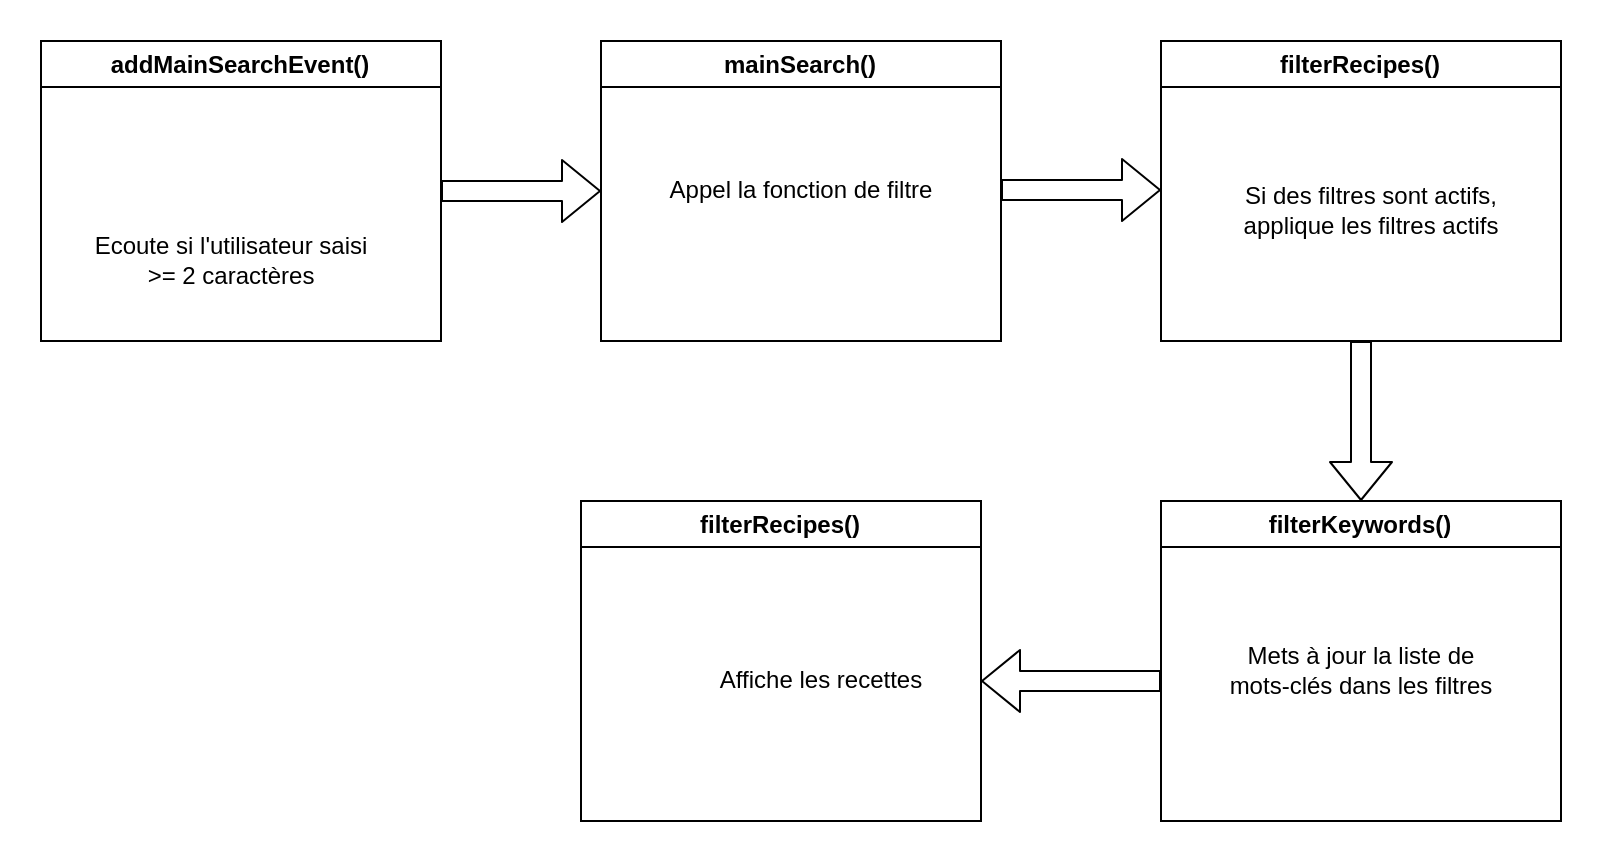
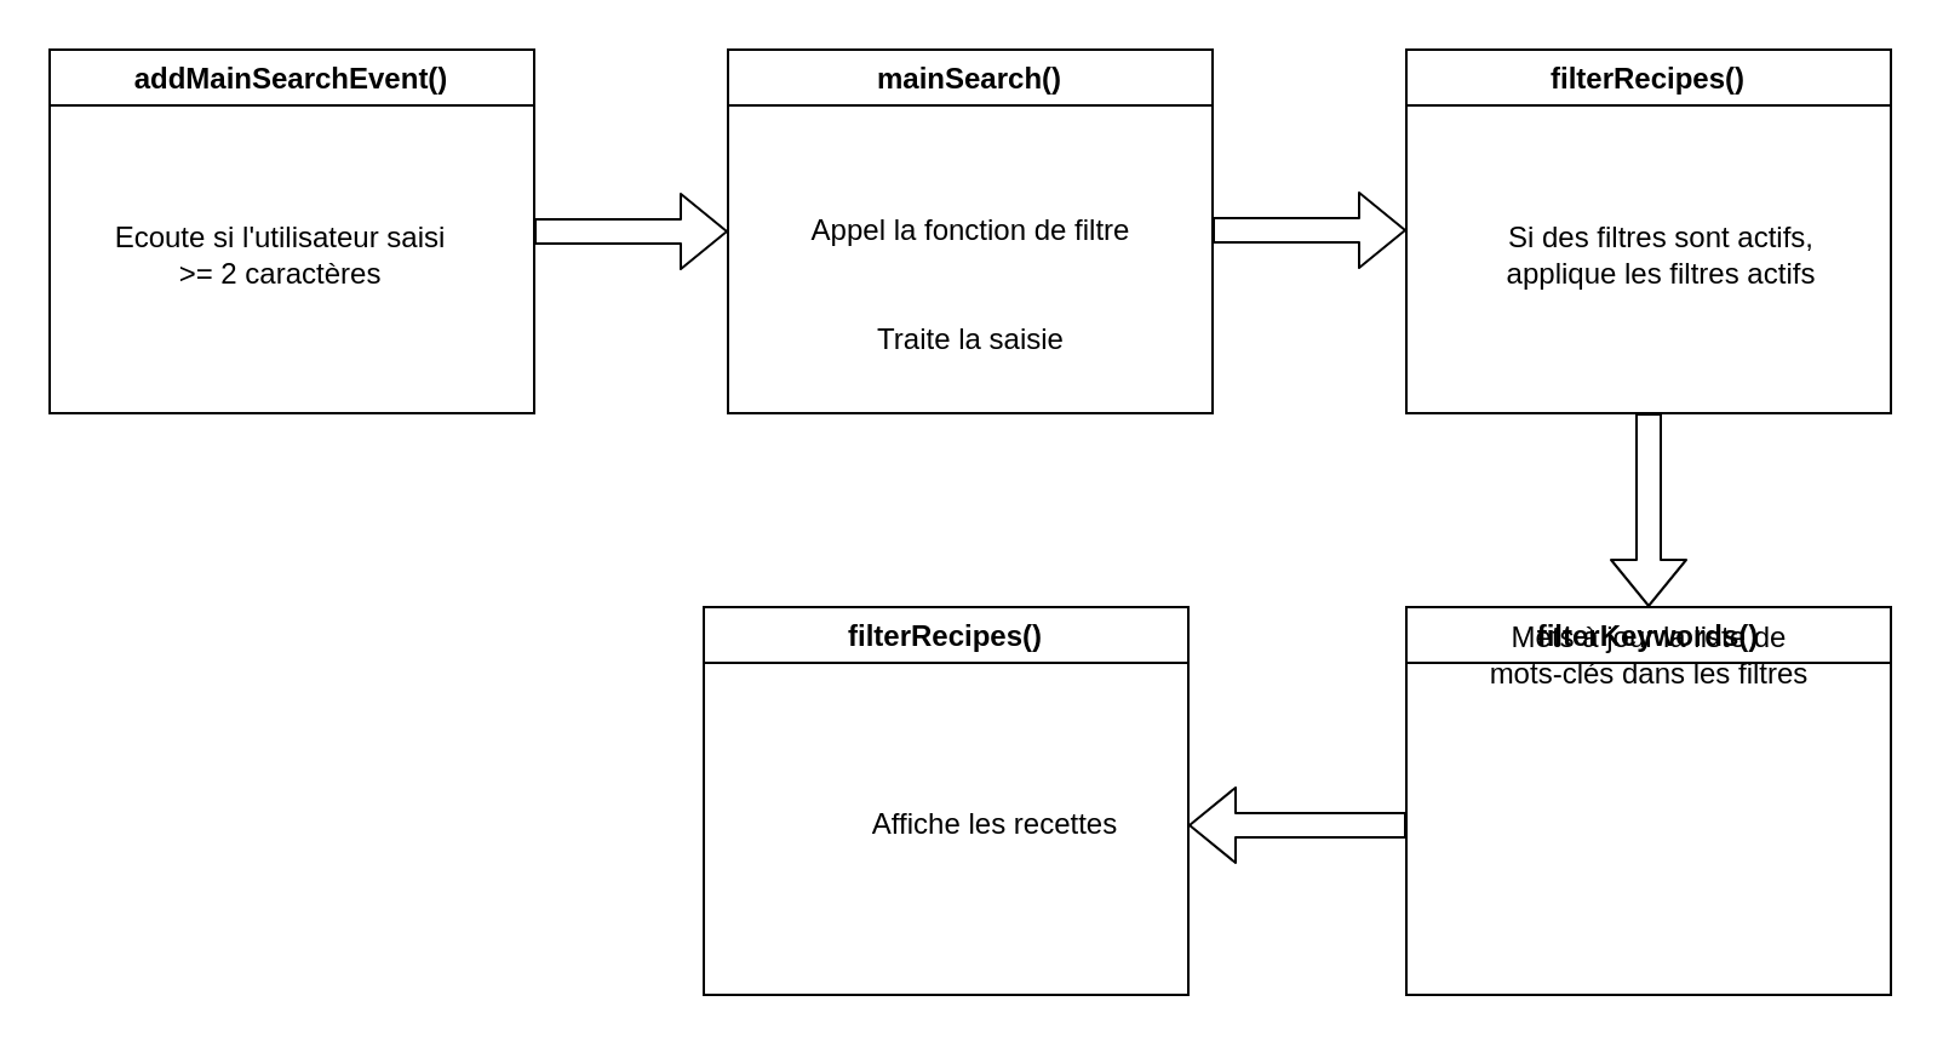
  <mxCell id="0" />
  <mxCell id="1" parent="0" />
  <mxCell id="2" value="addMainSearchEvent()" style="swimlane;" vertex="1" parent="1"><mxGeometry x="20" y="20" width="200" height="150" as="geometry" /></mxCell>
- <mxCell id="3" value="&lt;div&gt;Ecoute si l'utilisateur saisi &lt;br&gt;&lt;/div&gt;&lt;div&gt;&amp;gt;= 2 caractères&lt;/div&gt;" style="text;html=1;align=center;verticalAlign=middle;resizable=0;points=[];autosize=1;strokeColor=none;" vertex="1" parent="2"><mxGeometry x="20" y="95" width="150" height="30" as="geometry" /></mxCell>
+ <mxCell id="3" value="&lt;div&gt;Ecoute si l'utilisateur saisi &lt;br&gt;&lt;/div&gt;&lt;div&gt;&amp;gt;= 2 caractères&lt;/div&gt;" style="text;html=1;align=center;verticalAlign=middle;resizable=0;points=[];autosize=1;strokeColor=none;" vertex="1" parent="2"><mxGeometry x="20" y="70" width="150" height="30" as="geometry" /></mxCell>
  <mxCell id="4" value="mainSearch()" style="swimlane;" vertex="1" parent="1"><mxGeometry x="300" y="20" width="200" height="150" as="geometry" /></mxCell>
  <mxCell id="5" value="filterRecipes()" style="swimlane;" vertex="1" parent="1"><mxGeometry x="580" y="20" width="200" height="150" as="geometry" /></mxCell>
  <mxCell id="6" value="Si des filtres sont actifs, &lt;br&gt;applique les filtres actifs" style="text;html=1;align=center;verticalAlign=middle;resizable=0;points=[];autosize=1;strokeColor=none;" vertex="1" parent="5"><mxGeometry x="35" y="70" width="140" height="30" as="geometry" /></mxCell>
  <mxCell id="7" value="filterKeywords()" style="swimlane;" vertex="1" parent="1"><mxGeometry x="580" y="250" width="200" height="160" as="geometry" /></mxCell>
- <mxCell id="8" value="&lt;div&gt;Mets à jour la liste de &lt;br&gt;&lt;/div&gt;&lt;div&gt;mots-clés dans les filtres&lt;/div&gt;" style="text;html=1;align=center;verticalAlign=middle;resizable=0;points=[];autosize=1;strokeColor=none;" vertex="1" parent="7"><mxGeometry x="25" y="70" width="150" height="30" as="geometry" /></mxCell>
+ <mxCell id="8" value="&lt;div&gt;Mets à jour la liste de &lt;br&gt;&lt;/div&gt;&lt;div&gt;mots-clés dans les filtres&lt;/div&gt;" style="text;html=1;align=center;verticalAlign=middle;resizable=0;points=[];autosize=1;strokeColor=none;" vertex="1" parent="7"><mxGeometry x="25" y="5" width="150" height="30" as="geometry" /></mxCell>
  <mxCell id="9" value="" style="shape=flexArrow;endArrow=classic;html=1;" edge="1" parent="1"><mxGeometry width="50" height="50" relative="1" as="geometry"><mxPoint x="220" y="95" as="sourcePoint" /><mxPoint x="300" y="95" as="targetPoint" /></mxGeometry></mxCell>
  <mxCell id="10" value="" style="shape=flexArrow;endArrow=classic;html=1;exitX=1;exitY=0.25;exitDx=0;exitDy=0;" edge="1" parent="1"><mxGeometry width="50" height="50" relative="1" as="geometry"><mxPoint x="500" y="94.5" as="sourcePoint" /><mxPoint x="580" y="94.5" as="targetPoint" /></mxGeometry></mxCell>
  <mxCell id="11" value="" style="shape=flexArrow;endArrow=classic;html=1;entryX=0.5;entryY=0;entryDx=0;entryDy=0;" edge="1" parent="1" target="7"><mxGeometry width="50" height="50" relative="1" as="geometry"><mxPoint x="680" y="170" as="sourcePoint" /><mxPoint x="580" y="240" as="targetPoint" /></mxGeometry></mxCell>
  <mxCell id="12" value="filterRecipes()" style="swimlane;" vertex="1" parent="1"><mxGeometry x="290" y="250" width="200" height="160" as="geometry" /></mxCell>
  <mxCell id="13" value="Affiche les recettes" style="text;html=1;align=center;verticalAlign=middle;resizable=0;points=[];autosize=1;strokeColor=none;" vertex="1" parent="12"><mxGeometry x="60" y="80" width="120" height="20" as="geometry" /></mxCell>
  <mxCell id="14" value="" style="shape=flexArrow;endArrow=classic;html=1;" edge="1" parent="1"><mxGeometry width="50" height="50" relative="1" as="geometry"><mxPoint x="580" y="340" as="sourcePoint" /><mxPoint x="490" y="340" as="targetPoint" /></mxGeometry></mxCell>
  <mxCell id="15" value="Appel la fonction de filtre" style="text;html=1;align=center;verticalAlign=middle;resizable=0;points=[];autosize=1;strokeColor=none;" vertex="1" parent="1"><mxGeometry x="325" y="85" width="150" height="20" as="geometry" /></mxCell>
+ <mxCell id="16" value="Traite la saisie" style="text;html=1;align=center;verticalAlign=middle;resizable=0;points=[];autosize=1;strokeColor=none;" vertex="1" parent="1"><mxGeometry x="355" y="130" width="90" height="20" as="geometry" /></mxCell>
